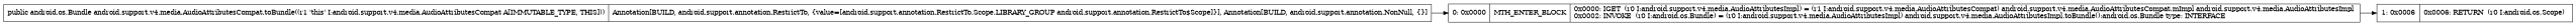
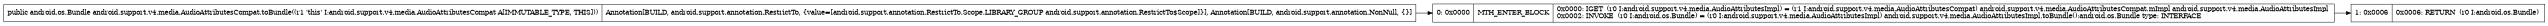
  digraph {
    rankdir=LR
    node [shape=record]
    n1 [label="{0\:\ 0x0000|MTH_ENTER_BLOCK\l|0x0000: IGET  (r0 I:android.support.v4.media.AudioAttributesImpl) = (r1 I:android.support.v4.media.AudioAttributesCompat) android.support.v4.media.AudioAttributesCompat.mImpl android.support.v4.media.AudioAttributesImpl \l0x0002: INVOKE  (r0 I:android.os.Bundle) = (r0 I:android.support.v4.media.AudioAttributesImpl) android.support.v4.media.AudioAttributesImpl.toBundle():android.os.Bundle type: INTERFACE \l}"]
-   n2 [label="{1\:\ 0x0006|0x0006: RETURN  (r0 I:android.os.Scope) \l}"]
+   n2 [label="{1\:\ 0x0006|0x0006: RETURN  (r0 I:android.os.Bundle) \l}"]
    n3 [label="{public android.os.Bundle android.support.v4.media.AudioAttributesCompat.toBundle((r1 'this' I:android.support.v4.media.AudioAttributesCompat A[IMMUTABLE_TYPE, THIS]))  | Annotation[BUILD, android.support.annotation.RestrictTo, \{value=[android.support.annotation.RestrictTo.Scope.LIBRARY_GROUP android.support.annotation.RestrictTo$Scope]\}], Annotation[BUILD, android.support.annotation.NonNull, \{\}]\l}"]
    n1 -> n2
    n3 -> n1
  }
